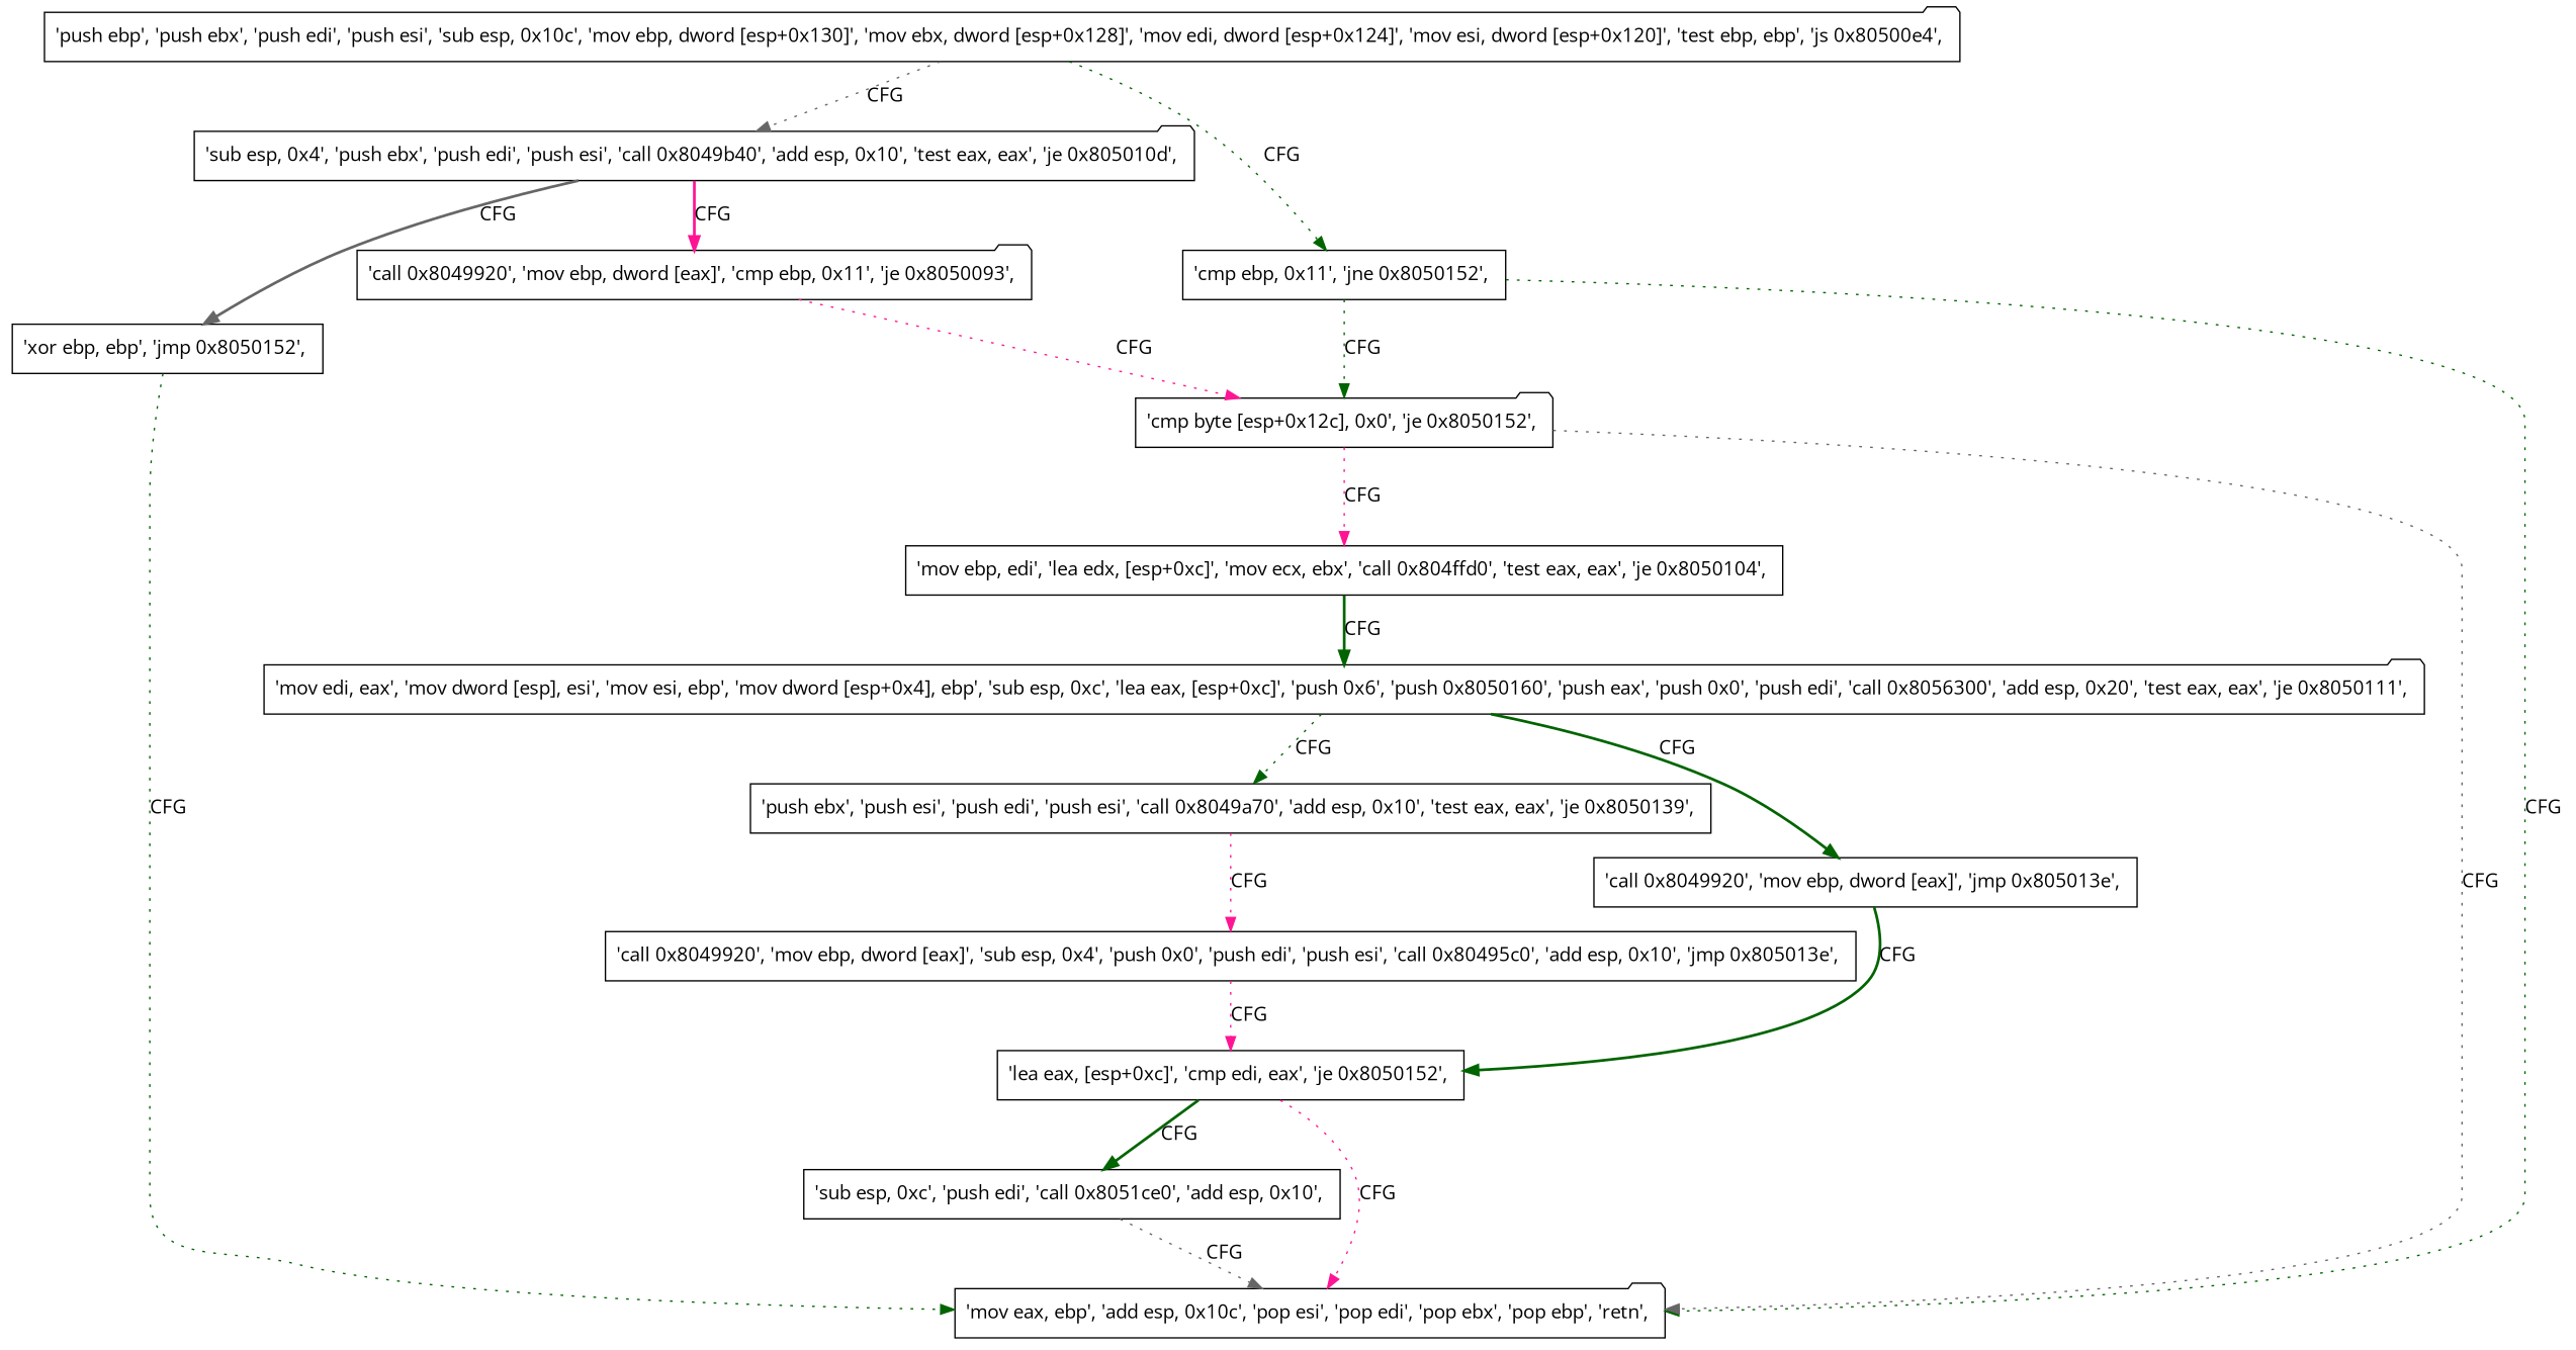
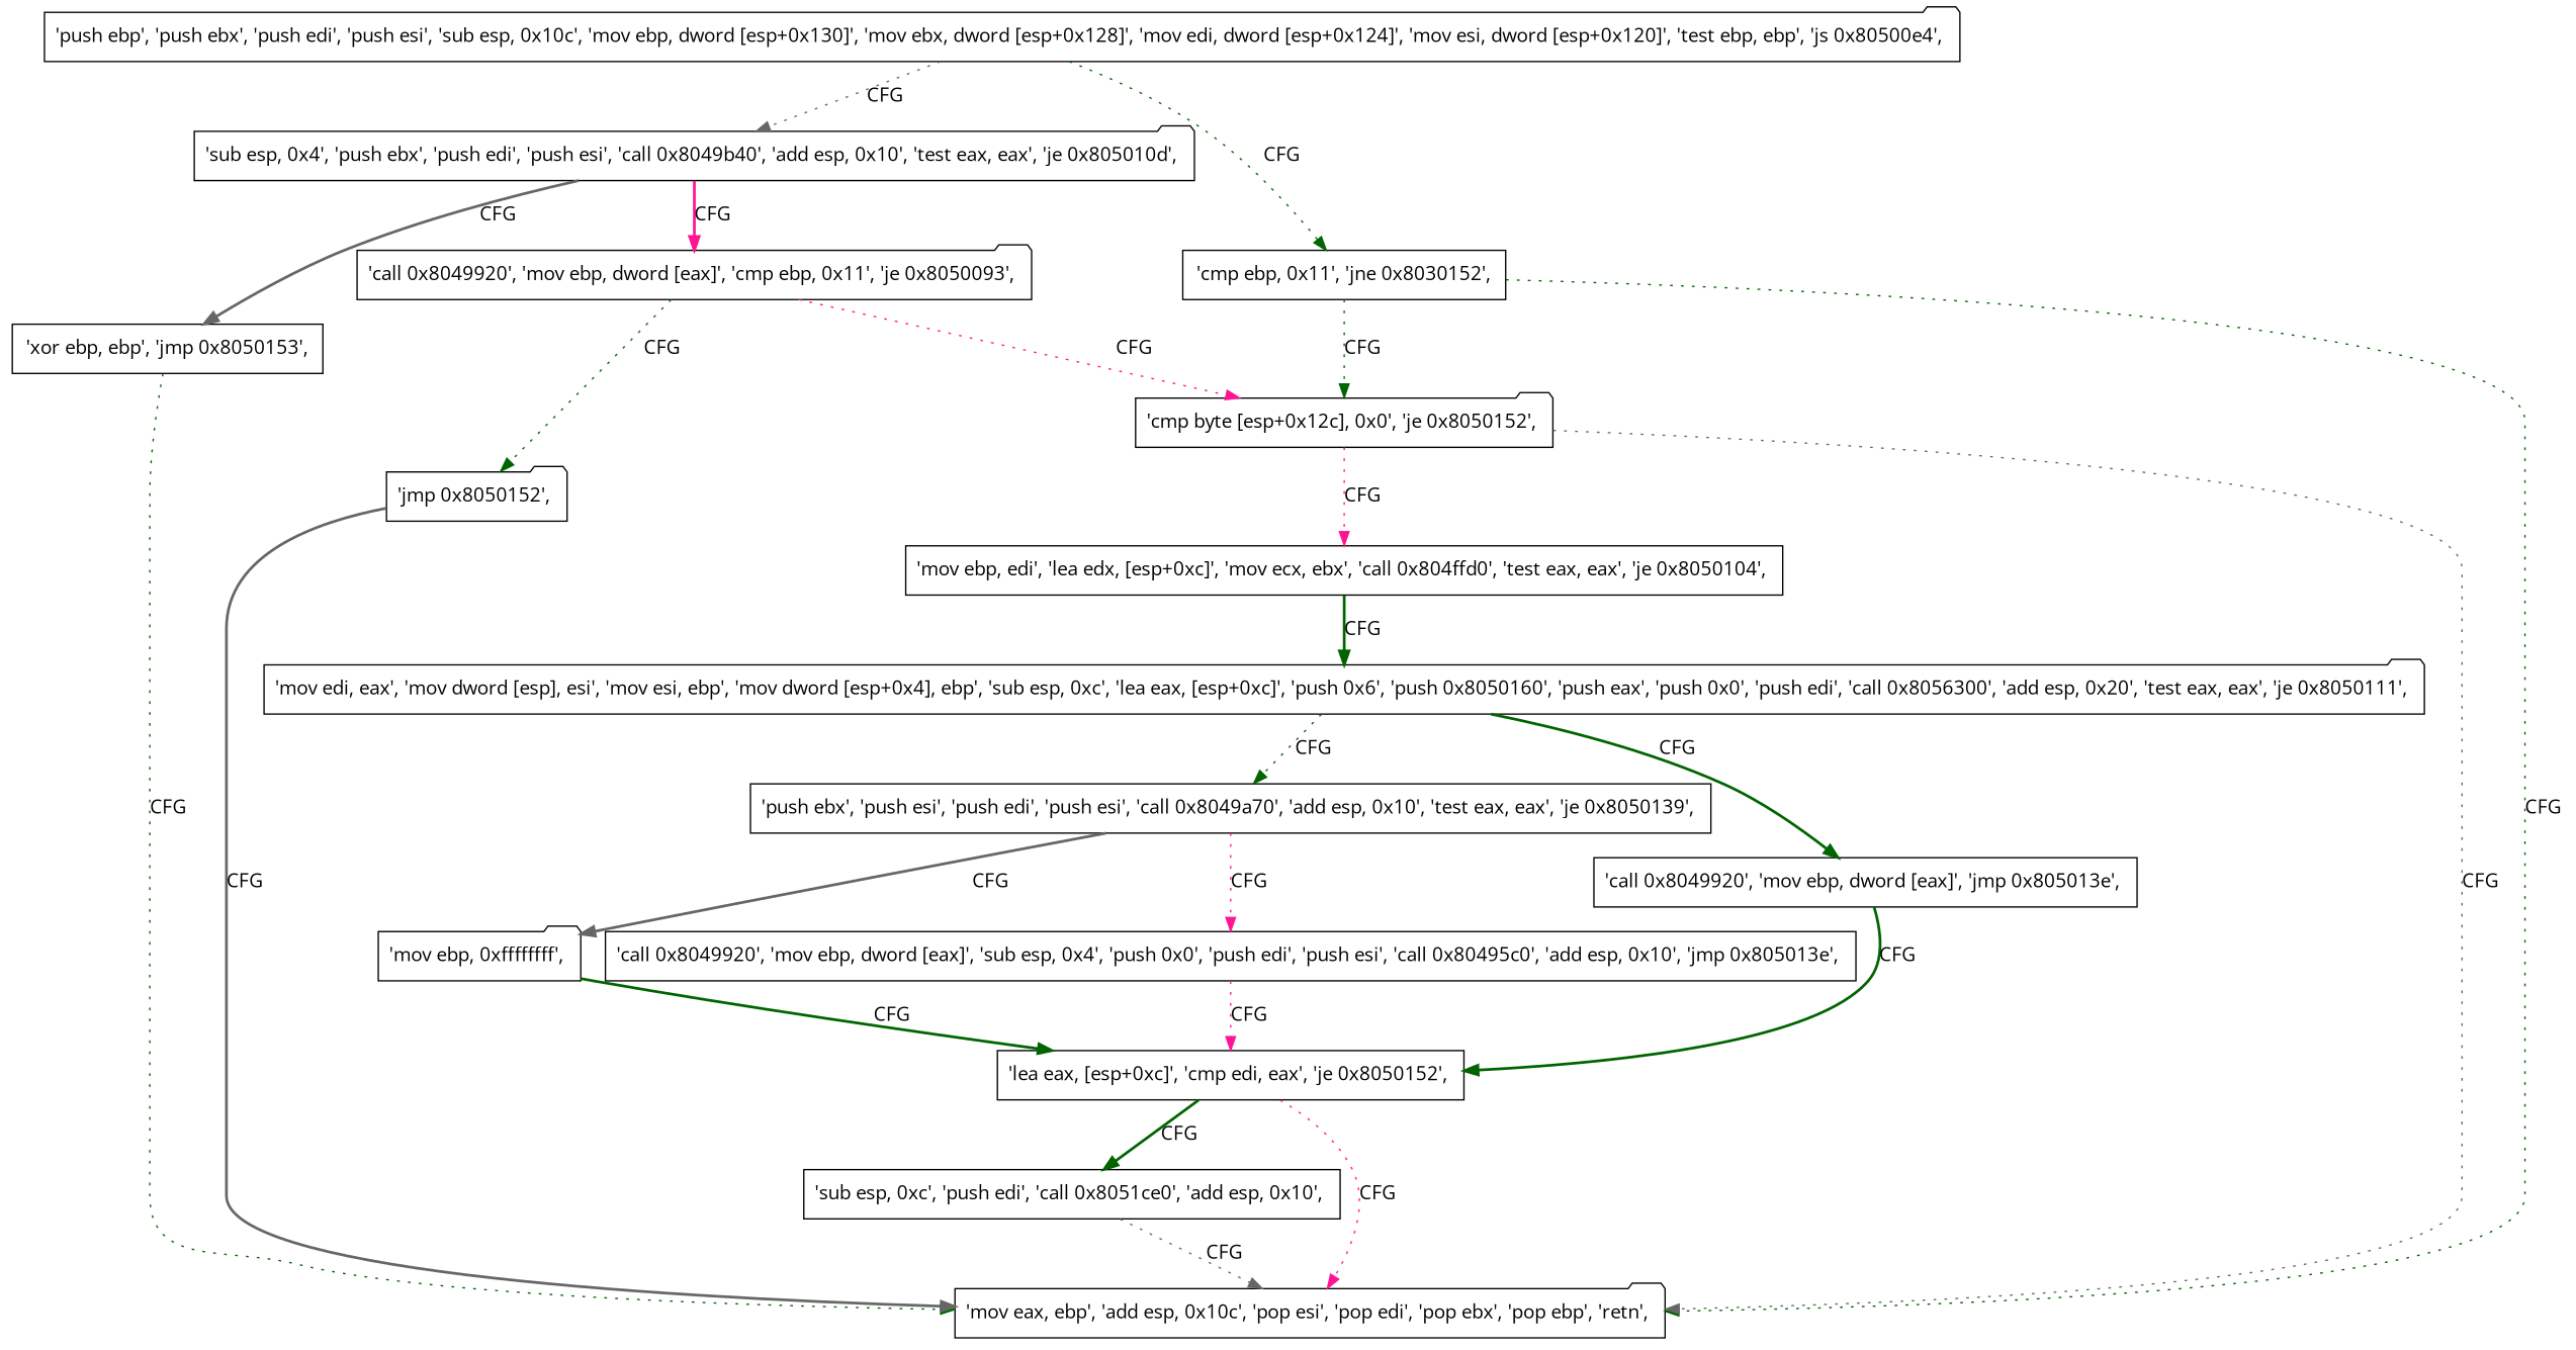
  digraph {
    fontname="Open Sans"
    node [fontname="Open Sans" shape=folder]
    edge [color=darkgreen fontname="Open Sans" style=dotted]
    n1 [label="'push ebp', 'push ebx', 'push edi', 'push esi', 'sub esp, 0x10c', 'mov ebp, dword [esp+0x130]', 'mov ebx, dword [esp+0x128]', 'mov edi, dword [esp+0x124]', 'mov esi, dword [esp+0x120]', 'test ebp, ebp', 'js 0x80500e4', "]
    n2 [label="'sub esp, 0x4', 'push ebx', 'push edi', 'push esi', 'call 0x8049b40', 'add esp, 0x10', 'test eax, eax', 'je 0x805010d', "]
-   n3 [label="'cmp ebp, 0x11', 'jne 0x8050152', " shape=box]
-   n4 [label="'xor ebp, ebp', 'jmp 0x8050152', " shape=box]
+   n3 [label="'cmp ebp, 0x11', 'jne 0x8030152'," shape=box]
+   n4 [label="'xor ebp, ebp', 'jmp 0x8050153'," shape=box]
    n5 [label="'call 0x8049920', 'mov ebp, dword [eax]', 'cmp ebp, 0x11', 'je 0x8050093', "]
    n6 [label="'mov eax, ebp', 'add esp, 0x10c', 'pop esi', 'pop edi', 'pop ebx', 'pop ebp', 'retn', "]
    n7 [label="'cmp byte [esp+0x12c], 0x0', 'je 0x8050152', "]
+   n8 [label="'jmp 0x8050152', "]
    n9 [label="'mov ebp, edi', 'lea edx, [esp+0xc]', 'mov ecx, ebx', 'call 0x804ffd0', 'test eax, eax', 'je 0x8050104', " shape=box]
    n10 [label="'mov edi, eax', 'mov dword [esp], esi', 'mov esi, ebp', 'mov dword [esp+0x4], ebp', 'sub esp, 0xc', 'lea eax, [esp+0xc]', 'push 0x6', 'push 0x8050160', 'push eax', 'push 0x0', 'push edi', 'call 0x8056300', 'add esp, 0x20', 'test eax, eax', 'je 0x8050111', "]
    n11 [label="'push ebx', 'push esi', 'push edi', 'push esi', 'call 0x8049a70', 'add esp, 0x10', 'test eax, eax', 'je 0x8050139', " shape=box]
    n12 [label="'call 0x8049920', 'mov ebp, dword [eax]', 'jmp 0x805013e', " shape=box]
+   n13 [label="'mov ebp, 0xffffffff', "]
    n14 [label="'call 0x8049920', 'mov ebp, dword [eax]', 'sub esp, 0x4', 'push 0x0', 'push edi', 'push esi', 'call 0x80495c0', 'add esp, 0x10', 'jmp 0x805013e', " shape=box]
    n15 [label="'lea eax, [esp+0xc]', 'cmp edi, eax', 'je 0x8050152', " shape=box]
    n16 [label="'sub esp, 0xc', 'push edi', 'call 0x8051ce0', 'add esp, 0x10', " shape=box]
    n1 -> n2 [color=gray40 label=CFG]
    n1 -> n3 [label=CFG]
    n2 -> n4 [color=gray40 label=CFG style=bold]
    n2 -> n5 [color=deeppink label=CFG style=bold]
    n3 -> n6 [label=CFG]
    n3 -> n7 [label=CFG]
    n4 -> n6 [label=CFG]
    n5 -> n7 [color=deeppink label=CFG]
+   n5 -> n8 [label=CFG]
    n7 -> n6 [color=gray40 label=CFG]
    n7 -> n9 [color=deeppink label=CFG]
+   n8 -> n6 [color=gray40 label=CFG style=bold]
    n9 -> n10 [label=CFG style=bold]
    n10 -> n11 [label=CFG]
    n10 -> n12 [label=CFG style=bold]
+   n11 -> n13 [color=gray40 label=CFG style=bold]
    n11 -> n14 [color=deeppink label=CFG]
    n12 -> n15 [label=CFG style=bold]
+   n13 -> n15 [label=CFG style=bold]
    n14 -> n15 [color=deeppink label=CFG]
    n15 -> n6 [color=deeppink label=CFG]
    n15 -> n16 [label=CFG style=bold]
    n16 -> n6 [color=gray40 label=CFG]
  }
